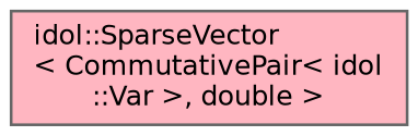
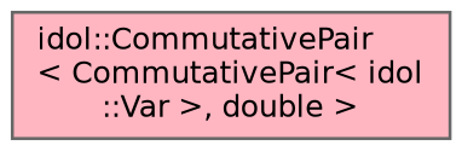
  digraph {
    rankdir=LR
-   n1 [color=grey40 fillcolor=lightpink fontname=Helvetica fontsize=10 height=0.2 label="idol::SparseVector\l\< CommutativePair\< idol\l::Var \>, double \>" shape=box style=filled width=0.4]
+   n1 [color=grey40 fillcolor=lightpink fontname=Helvetica fontsize=10 height=0.2 label="idol::CommutativePair\l\< CommutativePair\< idol\l::Var \>, double \>" shape=box style=filled width=0.4]
  }
